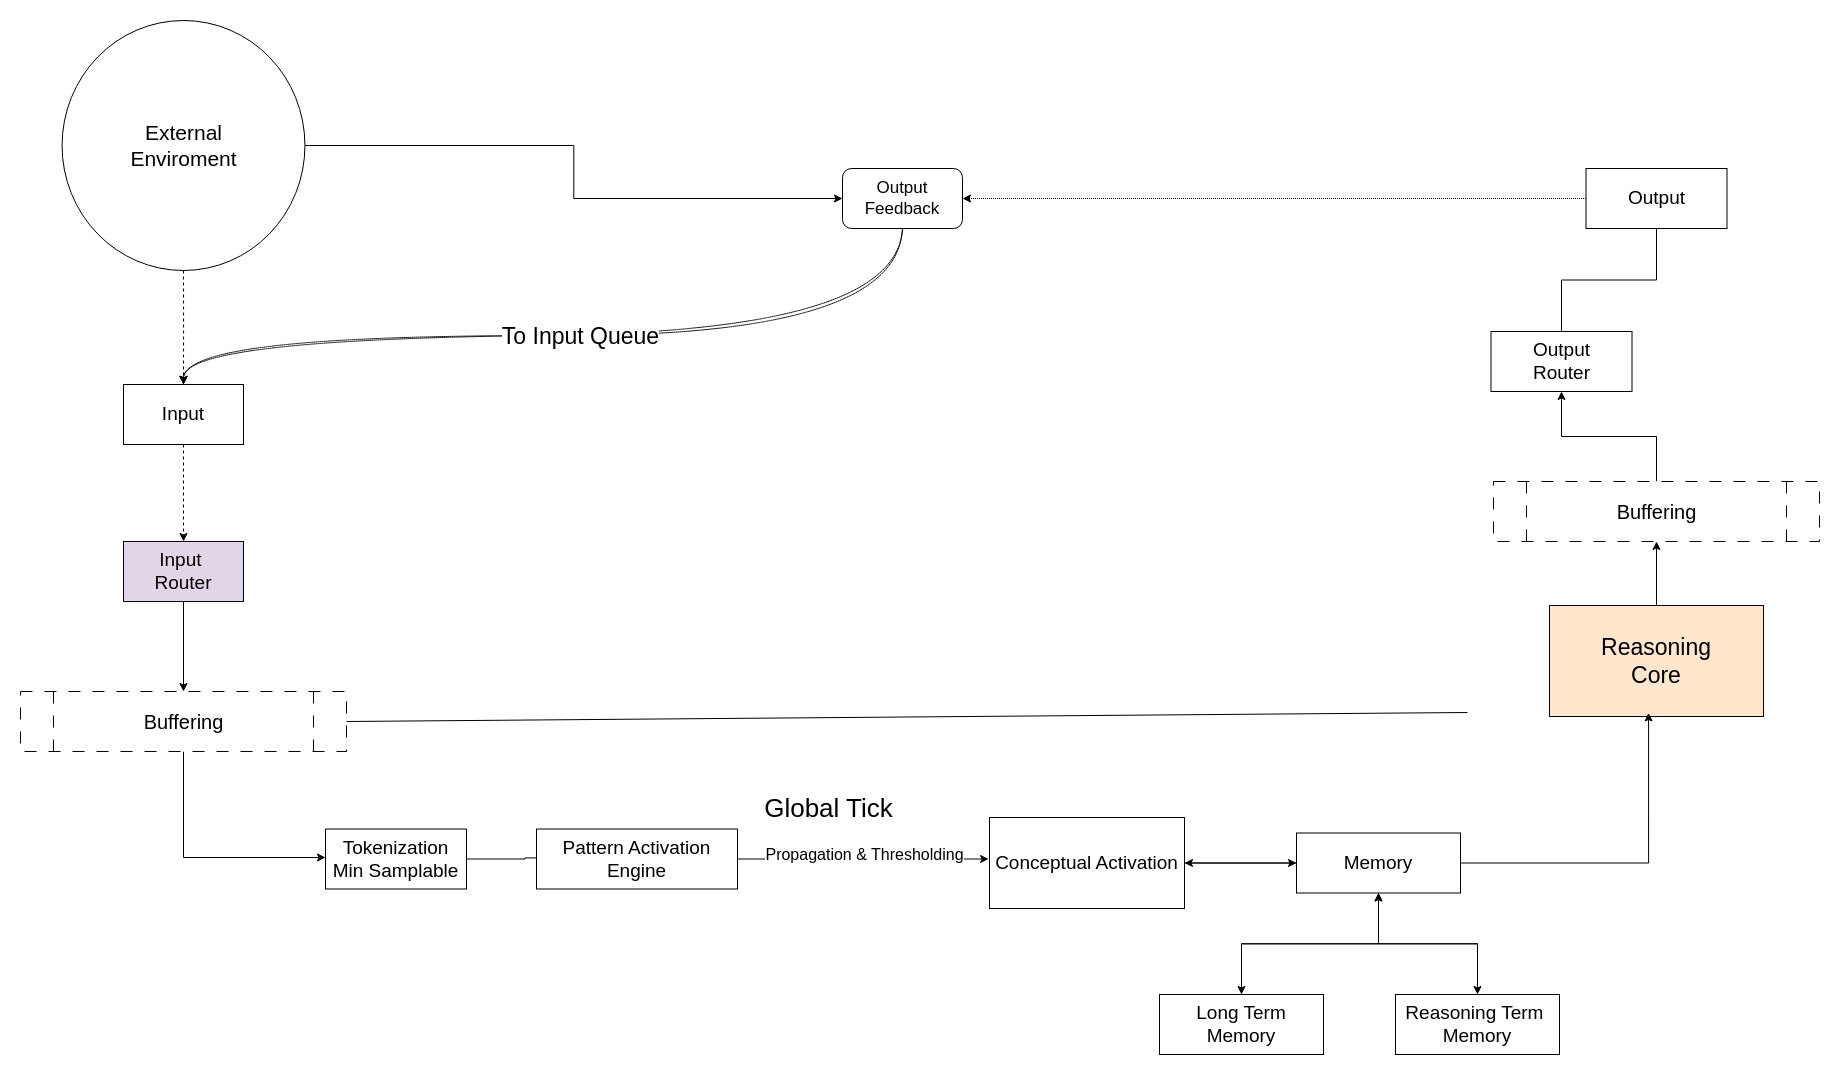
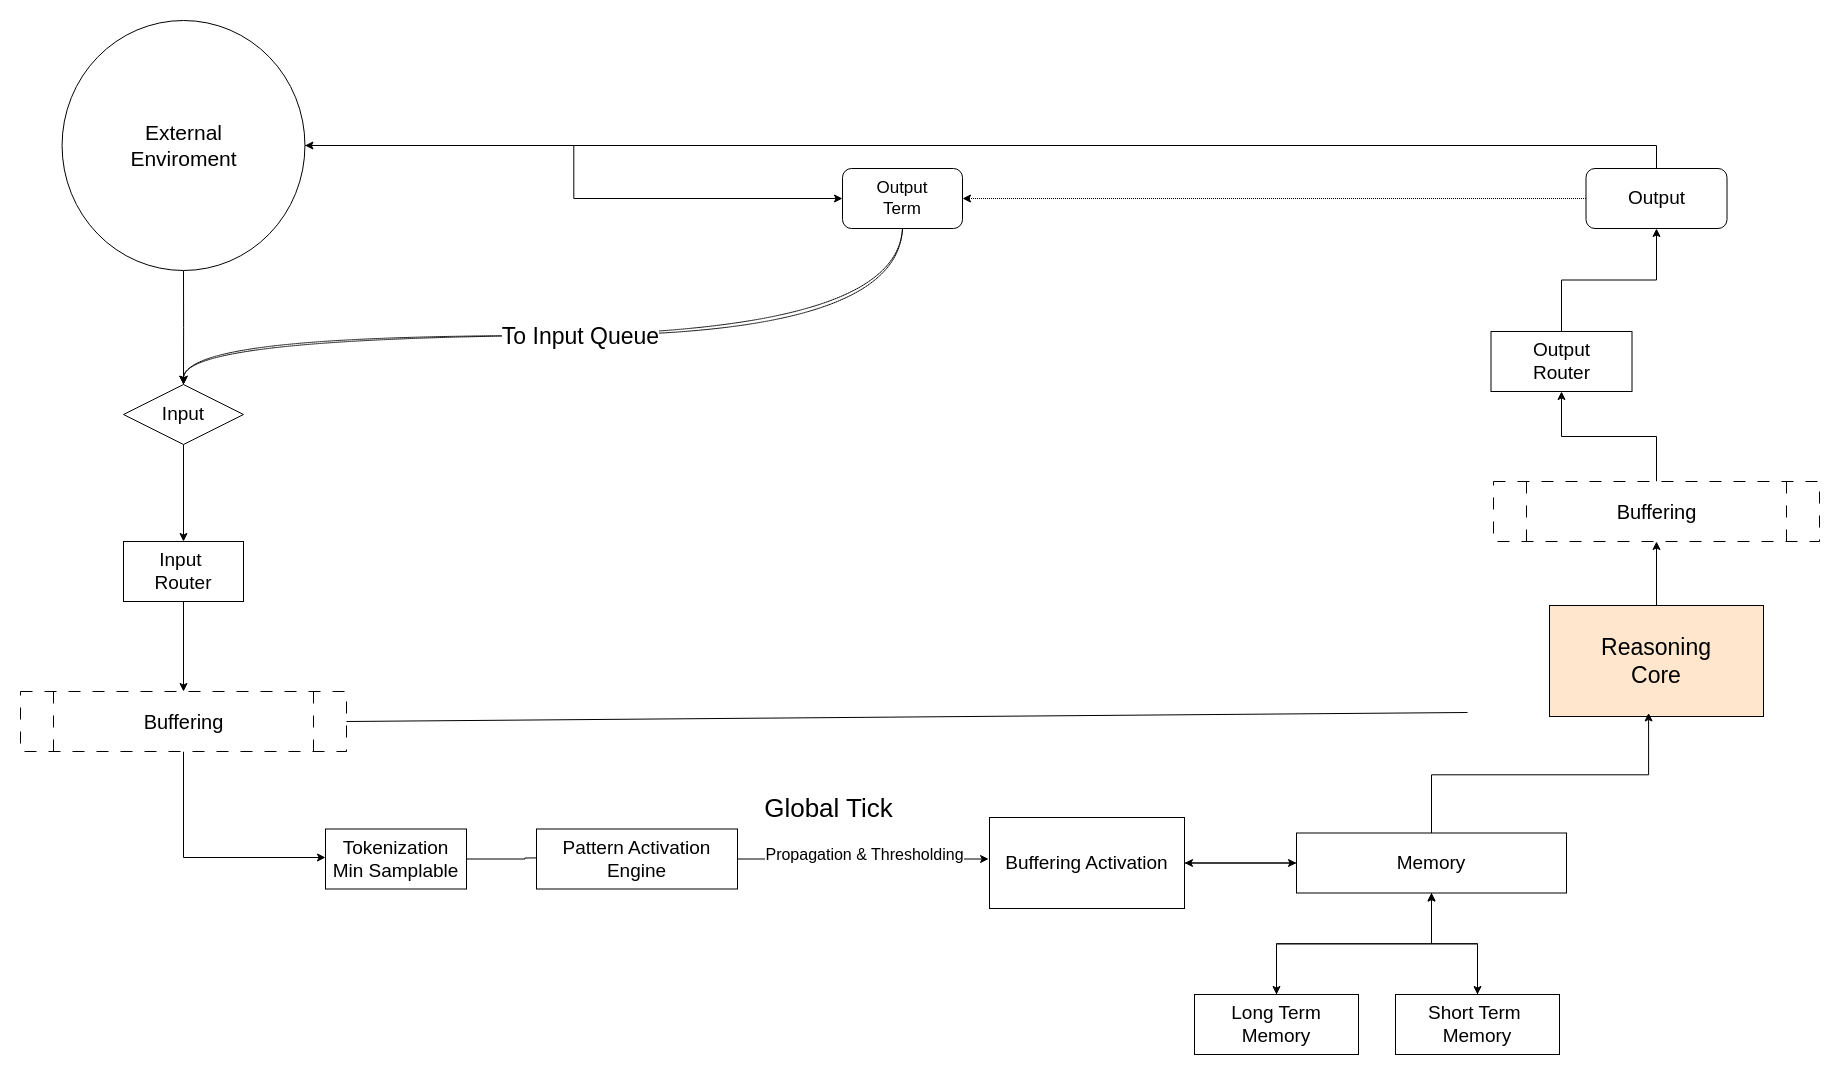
  <mxCell id="0" />
  <mxCell id="1" parent="0" />
- <mxCell id="2" style="edgeStyle=orthogonalEdgeStyle;rounded=0;orthogonalLoop=1;jettySize=auto;html=1;dashed=1;" parent="1" source="4" target="6" edge="1"><mxGeometry relative="1" as="geometry" /></mxCell>
+ <mxCell id="2" style="edgeStyle=orthogonalEdgeStyle;rounded=0;orthogonalLoop=1;jettySize=auto;html=1;" parent="1" source="4" target="6" edge="1"><mxGeometry relative="1" as="geometry" /></mxCell>
  <mxCell id="3" style="edgeStyle=orthogonalEdgeStyle;rounded=0;orthogonalLoop=1;jettySize=auto;html=1;" edge="1" parent="1" source="4" target="40"><mxGeometry relative="1" as="geometry" /></mxCell>
  <mxCell id="4" value="&lt;font style=&quot;font-size: 21px;&quot;&gt;External&lt;/font&gt;&lt;div&gt;&lt;font style=&quot;font-size: 21px;&quot;&gt;Enviroment&lt;/font&gt;&lt;/div&gt;" style="ellipse;whiteSpace=wrap;html=1;gradientColor=none;shadow=0;aspect=fixed;flipH=1;flipV=1;" parent="1" vertex="1"><mxGeometry x="61.57" y="20" width="242.86" height="250" as="geometry" /></mxCell>
- <mxCell id="5" style="edgeStyle=orthogonalEdgeStyle;rounded=0;orthogonalLoop=1;jettySize=auto;html=1;dashed=1;" parent="1" source="6" target="8" edge="1"><mxGeometry relative="1" as="geometry" /></mxCell>
- <mxCell id="6" value="&lt;font style=&quot;font-size: 19px;&quot;&gt;Input&lt;/font&gt;" style="rounded=0;whiteSpace=wrap;html=1;" parent="1" vertex="1"><mxGeometry x="123" y="384" width="120" height="60" as="geometry" /></mxCell>
+ <mxCell id="5" style="edgeStyle=orthogonalEdgeStyle;rounded=0;orthogonalLoop=1;jettySize=auto;html=1;" parent="1" source="6" target="8" edge="1"><mxGeometry relative="1" as="geometry" /></mxCell>
+ <mxCell id="6" value="&lt;font style=&quot;font-size: 19px;&quot;&gt;Input&lt;/font&gt;" style="rhombus;whiteSpace=wrap;html=1;" parent="1" vertex="1"><mxGeometry x="123" y="384" width="120" height="60" as="geometry" /></mxCell>
  <mxCell id="7" style="edgeStyle=orthogonalEdgeStyle;rounded=0;orthogonalLoop=1;jettySize=auto;html=1;" parent="1" source="8" target="10" edge="1"><mxGeometry relative="1" as="geometry" /></mxCell>
- <mxCell id="8" value="&lt;div&gt;&lt;font style=&quot;font-size: 19px;&quot;&gt;&lt;br&gt;&lt;/font&gt;&lt;/div&gt;&lt;font style=&quot;font-size: 19px;&quot;&gt;Input&amp;nbsp;&lt;/font&gt;&lt;div&gt;&lt;font style=&quot;font-size: 19px;&quot;&gt;Router&lt;/font&gt;&lt;div&gt;&lt;font style=&quot;font-size: 19px;&quot;&gt;&lt;br&gt;&lt;/font&gt;&lt;/div&gt;&lt;/div&gt;" style="rounded=0;whiteSpace=wrap;html=1;fillColor=#e1d5e7;" parent="1" vertex="1"><mxGeometry x="123" y="541" width="120" height="60" as="geometry" /></mxCell>
+ <mxCell id="8" value="&lt;div&gt;&lt;font style=&quot;font-size: 19px;&quot;&gt;&lt;br&gt;&lt;/font&gt;&lt;/div&gt;&lt;font style=&quot;font-size: 19px;&quot;&gt;Input&amp;nbsp;&lt;/font&gt;&lt;div&gt;&lt;font style=&quot;font-size: 19px;&quot;&gt;Router&lt;/font&gt;&lt;div&gt;&lt;font style=&quot;font-size: 19px;&quot;&gt;&lt;br&gt;&lt;/font&gt;&lt;/div&gt;&lt;/div&gt;" style="rounded=0;whiteSpace=wrap;html=1;" parent="1" vertex="1"><mxGeometry x="123" y="541" width="120" height="60" as="geometry" /></mxCell>
  <mxCell id="9" style="edgeStyle=orthogonalEdgeStyle;rounded=0;orthogonalLoop=1;jettySize=auto;html=1;" parent="1" source="10" target="12" edge="1"><mxGeometry relative="1" as="geometry"><Array as="points"><mxPoint x="182.57" y="857" /></Array></mxGeometry></mxCell>
  <mxCell id="10" value="&lt;font style=&quot;font-size: 20px;&quot;&gt;Buffering&lt;/font&gt;" style="shape=process;whiteSpace=wrap;html=1;backgroundOutline=1;dashed=1;dashPattern=12 12;" parent="1" vertex="1"><mxGeometry x="20" y="691" width="326" height="60" as="geometry" /></mxCell>
  <mxCell id="11" style="edgeStyle=orthogonalEdgeStyle;rounded=0;orthogonalLoop=1;jettySize=auto;html=1;" parent="1" source="12" edge="1"><mxGeometry relative="1" as="geometry"><mxPoint x="582.82" y="857" as="targetPoint" /></mxGeometry></mxCell>
  <mxCell id="12" value="&lt;span style=&quot;font-size: 19px;&quot;&gt;Tokenization&lt;/span&gt;&lt;div&gt;&lt;span style=&quot;font-size: 19px;&quot;&gt;Min Samplable&lt;/span&gt;&lt;/div&gt;" style="rounded=0;whiteSpace=wrap;html=1;" parent="1" vertex="1"><mxGeometry x="325" y="828.5" width="141" height="60" as="geometry" /></mxCell>
  <mxCell id="13" style="edgeStyle=orthogonalEdgeStyle;rounded=0;orthogonalLoop=1;jettySize=auto;html=1;" edge="1" parent="1" source="14" target="37"><mxGeometry relative="1" as="geometry" /></mxCell>
  <mxCell id="14" value="&lt;font style=&quot;font-size: 23px;&quot;&gt;Reasoning&lt;/font&gt;&lt;div&gt;&lt;font style=&quot;font-size: 23px;&quot;&gt;Core&lt;/font&gt;&lt;/div&gt;" style="rounded=0;whiteSpace=wrap;html=1;fillColor=#ffe6cc;" vertex="1" parent="1"><mxGeometry x="1549" y="605" width="214" height="111" as="geometry" /></mxCell>
+ <mxCell id="15" style="edgeStyle=orthogonalEdgeStyle;rounded=0;orthogonalLoop=1;jettySize=auto;html=1;" edge="1" parent="1" source="17" target="4"><mxGeometry relative="1" as="geometry"><Array as="points"><mxPoint x="1656" y="145" /></Array></mxGeometry></mxCell>
  <mxCell id="16" style="edgeStyle=orthogonalEdgeStyle;rounded=0;orthogonalLoop=1;jettySize=auto;html=1;dashed=1;dashPattern=1 1;" edge="1" parent="1" source="17" target="40"><mxGeometry relative="1" as="geometry" /></mxCell>
- <mxCell id="17" value="&lt;span style=&quot;font-size: 19px;&quot;&gt;Output&lt;/span&gt;" style="rounded=0;whiteSpace=wrap;html=1;" vertex="1" parent="1"><mxGeometry x="1585.5" y="168" width="141" height="60" as="geometry" /></mxCell>
- <mxCell id="18" style="edgeStyle=orthogonalEdgeStyle;rounded=0;orthogonalLoop=1;jettySize=auto;html=1;entryX=0.5;entryY=1;entryDx=0;entryDy=0;endArrow=none;" edge="1" parent="1" source="19" target="17"><mxGeometry relative="1" as="geometry" /></mxCell>
+ <mxCell id="17" value="&lt;span style=&quot;font-size: 19px;&quot;&gt;Output&lt;/span&gt;" style="whiteSpace=wrap;html=1;rounded=1;" vertex="1" parent="1"><mxGeometry x="1585.5" y="168" width="141" height="60" as="geometry" /></mxCell>
+ <mxCell id="18" style="edgeStyle=orthogonalEdgeStyle;rounded=0;orthogonalLoop=1;jettySize=auto;html=1;entryX=0.5;entryY=1;entryDx=0;entryDy=0;" edge="1" parent="1" source="19" target="17"><mxGeometry relative="1" as="geometry" /></mxCell>
  <mxCell id="19" value="&lt;span style=&quot;font-size: 19px;&quot;&gt;Output&lt;/span&gt;&lt;div&gt;&lt;span style=&quot;font-size: 19px;&quot;&gt;Router&lt;/span&gt;&lt;/div&gt;" style="rounded=0;whiteSpace=wrap;html=1;" vertex="1" parent="1"><mxGeometry x="1490.5" y="331" width="141" height="60" as="geometry" /></mxCell>
  <mxCell id="20" value="" style="endArrow=none;html=1;rounded=0;entryX=1;entryY=0.5;entryDx=0;entryDy=0;" edge="1" parent="1" target="10"><mxGeometry width="50" height="50" relative="1" as="geometry"><mxPoint x="1467" y="712" as="sourcePoint" /><mxPoint x="1043" y="564" as="targetPoint" /></mxGeometry></mxCell>
  <mxCell id="21" value="&lt;font style=&quot;font-size: 26px;&quot;&gt;Global Tick&lt;/font&gt;" style="text;html=1;align=center;verticalAlign=middle;resizable=0;points=[];autosize=1;strokeColor=none;fillColor=none;" vertex="1" parent="1"><mxGeometry x="754" y="786" width="147" height="43" as="geometry" /></mxCell>
  <mxCell id="22" style="edgeStyle=orthogonalEdgeStyle;rounded=0;orthogonalLoop=1;jettySize=auto;html=1;strokeWidth=1;" edge="1" parent="1" source="24"><mxGeometry relative="1" as="geometry"><mxPoint x="988.143" y="858.5" as="targetPoint" /></mxGeometry></mxCell>
  <mxCell id="23" value="Propagation &amp;amp; Thresholding" style="edgeLabel;html=1;align=center;verticalAlign=middle;resizable=0;points=[];fontSize=16;" vertex="1" connectable="0" parent="22"><mxGeometry x="-0.003" y="5" relative="1" as="geometry"><mxPoint x="1" as="offset" /></mxGeometry></mxCell>
  <mxCell id="24" value="&lt;span style=&quot;font-size: 19px;&quot;&gt;Pattern Activation Engine&lt;/span&gt;" style="rounded=0;whiteSpace=wrap;html=1;" vertex="1" parent="1"><mxGeometry x="536" y="828.5" width="201" height="60" as="geometry" /></mxCell>
  <mxCell id="25" style="edgeStyle=orthogonalEdgeStyle;rounded=0;orthogonalLoop=1;jettySize=auto;html=1;" edge="1" parent="1" source="28" target="34"><mxGeometry relative="1" as="geometry" /></mxCell>
  <mxCell id="26" style="edgeStyle=orthogonalEdgeStyle;rounded=0;orthogonalLoop=1;jettySize=auto;html=1;" edge="1" parent="1" source="28" target="30"><mxGeometry relative="1" as="geometry" /></mxCell>
  <mxCell id="27" style="edgeStyle=orthogonalEdgeStyle;rounded=0;orthogonalLoop=1;jettySize=auto;html=1;" edge="1" parent="1" source="28" target="32"><mxGeometry relative="1" as="geometry" /></mxCell>
- <mxCell id="28" value="&lt;span style=&quot;font-size: 19px;&quot;&gt;Memory&lt;/span&gt;" style="rounded=0;whiteSpace=wrap;html=1;" vertex="1" parent="1"><mxGeometry x="1296" y="832.5" width="164" height="60" as="geometry" /></mxCell>
+ <mxCell id="28" value="&lt;span style=&quot;font-size: 19px;&quot;&gt;Memory&lt;/span&gt;" style="rounded=0;whiteSpace=wrap;html=1;" vertex="1" parent="1"><mxGeometry x="1296" y="832.5" width="270" height="60" as="geometry" /></mxCell>
  <mxCell id="29" style="edgeStyle=orthogonalEdgeStyle;rounded=0;orthogonalLoop=1;jettySize=auto;html=1;" edge="1" parent="1" source="30" target="28"><mxGeometry relative="1" as="geometry" /></mxCell>
- <mxCell id="30" value="&lt;span style=&quot;font-size: 19px;&quot;&gt;Long Term Memory&lt;/span&gt;" style="rounded=0;whiteSpace=wrap;html=1;" vertex="1" parent="1"><mxGeometry x="1159" y="994" width="164" height="60" as="geometry" /></mxCell>
+ <mxCell id="30" value="&lt;span style=&quot;font-size: 19px;&quot;&gt;Long Term Memory&lt;/span&gt;" style="rounded=0;whiteSpace=wrap;html=1;" vertex="1" parent="1"><mxGeometry x="1194" y="994" width="164" height="60" as="geometry" /></mxCell>
  <mxCell id="31" style="edgeStyle=orthogonalEdgeStyle;rounded=0;orthogonalLoop=1;jettySize=auto;html=1;" edge="1" parent="1" source="32" target="28"><mxGeometry relative="1" as="geometry" /></mxCell>
- <mxCell id="32" value="&lt;span style=&quot;font-size: 19px;&quot;&gt;Reasoning Term&amp;nbsp;&lt;/span&gt;&lt;div&gt;&lt;span style=&quot;font-size: 19px;&quot;&gt;Memory&lt;/span&gt;&lt;/div&gt;" style="rounded=0;whiteSpace=wrap;html=1;" vertex="1" parent="1"><mxGeometry x="1395" y="994" width="164" height="60" as="geometry" /></mxCell>
+ <mxCell id="32" value="&lt;span style=&quot;font-size: 19px;&quot;&gt;Short Term&amp;nbsp;&lt;/span&gt;&lt;div&gt;&lt;span style=&quot;font-size: 19px;&quot;&gt;Memory&lt;/span&gt;&lt;/div&gt;" style="rounded=0;whiteSpace=wrap;html=1;" vertex="1" parent="1"><mxGeometry x="1395" y="994" width="164" height="60" as="geometry" /></mxCell>
  <mxCell id="33" style="edgeStyle=orthogonalEdgeStyle;rounded=0;orthogonalLoop=1;jettySize=auto;html=1;" edge="1" parent="1" source="34" target="28"><mxGeometry relative="1" as="geometry" /></mxCell>
- <mxCell id="34" value="&lt;span style=&quot;font-size: 19px;&quot;&gt;Conceptual Activation&lt;/span&gt;" style="rounded=0;whiteSpace=wrap;html=1;" vertex="1" parent="1"><mxGeometry x="989" y="817" width="195" height="91" as="geometry" /></mxCell>
+ <mxCell id="34" value="&lt;span style=&quot;font-size: 19px;&quot;&gt;Buffering Activation&lt;/span&gt;" style="rounded=0;whiteSpace=wrap;html=1;" vertex="1" parent="1"><mxGeometry x="989" y="817" width="195" height="91" as="geometry" /></mxCell>
  <mxCell id="35" style="edgeStyle=orthogonalEdgeStyle;rounded=0;orthogonalLoop=1;jettySize=auto;html=1;entryX=0.463;entryY=0.968;entryDx=0;entryDy=0;entryPerimeter=0;" edge="1" parent="1" source="28" target="14"><mxGeometry relative="1" as="geometry" /></mxCell>
  <mxCell id="36" style="edgeStyle=orthogonalEdgeStyle;rounded=0;orthogonalLoop=1;jettySize=auto;html=1;" edge="1" parent="1" source="37" target="19"><mxGeometry relative="1" as="geometry" /></mxCell>
  <mxCell id="37" value="&lt;font style=&quot;font-size: 20px;&quot;&gt;Buffering&lt;/font&gt;" style="shape=process;whiteSpace=wrap;html=1;backgroundOutline=1;dashed=1;dashPattern=12 12;" vertex="1" parent="1"><mxGeometry x="1493" y="481" width="326" height="60" as="geometry" /></mxCell>
  <mxCell id="38" style="edgeStyle=orthogonalEdgeStyle;rounded=0;orthogonalLoop=1;jettySize=auto;html=1;dashed=1;dashPattern=1 1;sketch=1;curveFitting=1;jiggle=2;curved=1;" edge="1" parent="1" source="40" target="6"><mxGeometry relative="1" as="geometry"><Array as="points"><mxPoint x="902" y="335" /><mxPoint x="183" y="335" /></Array></mxGeometry></mxCell>
  <mxCell id="39" value="To Input Queue" style="edgeLabel;html=1;align=center;verticalAlign=middle;resizable=0;points=[];fontSize=23;" vertex="1" connectable="0" parent="38"><mxGeometry x="-0.015" relative="1" as="geometry"><mxPoint x="1" as="offset" /></mxGeometry></mxCell>
- <mxCell id="40" value="&lt;font style=&quot;font-size: 17px;&quot;&gt;Output&lt;/font&gt;&lt;div&gt;&lt;font style=&quot;font-size: 17px;&quot;&gt;Feedback&lt;/font&gt;&lt;/div&gt;" style="rounded=1;whiteSpace=wrap;html=1;" vertex="1" parent="1"><mxGeometry x="842" y="168" width="120" height="60" as="geometry" /></mxCell>
+ <mxCell id="40" value="&lt;font style=&quot;font-size: 17px;&quot;&gt;Output&lt;/font&gt;&lt;div&gt;&lt;font style=&quot;font-size: 17px;&quot;&gt;Term&lt;/font&gt;&lt;/div&gt;" style="rounded=1;whiteSpace=wrap;html=1;" vertex="1" parent="1"><mxGeometry x="842" y="168" width="120" height="60" as="geometry" /></mxCell>
